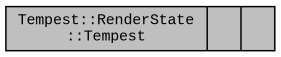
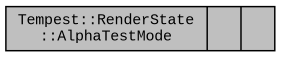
  digraph {
    rankdir=LR
    fontname="Liberation Mono"
-   n1 [color=black fillcolor=grey75 fontcolor=black fontname="Liberation Mono" fontsize=10 height=0.2 label="{Tempest::RenderState\l::Tempest\n||}" shape=record style=filled width=0.4]
+   n1 [color=black fillcolor=grey75 fontcolor=black fontname="Liberation Mono" fontsize=10 height=0.2 label="{Tempest::RenderState\l::AlphaTestMode\n||}" shape=record style=filled width=0.4]
  }
